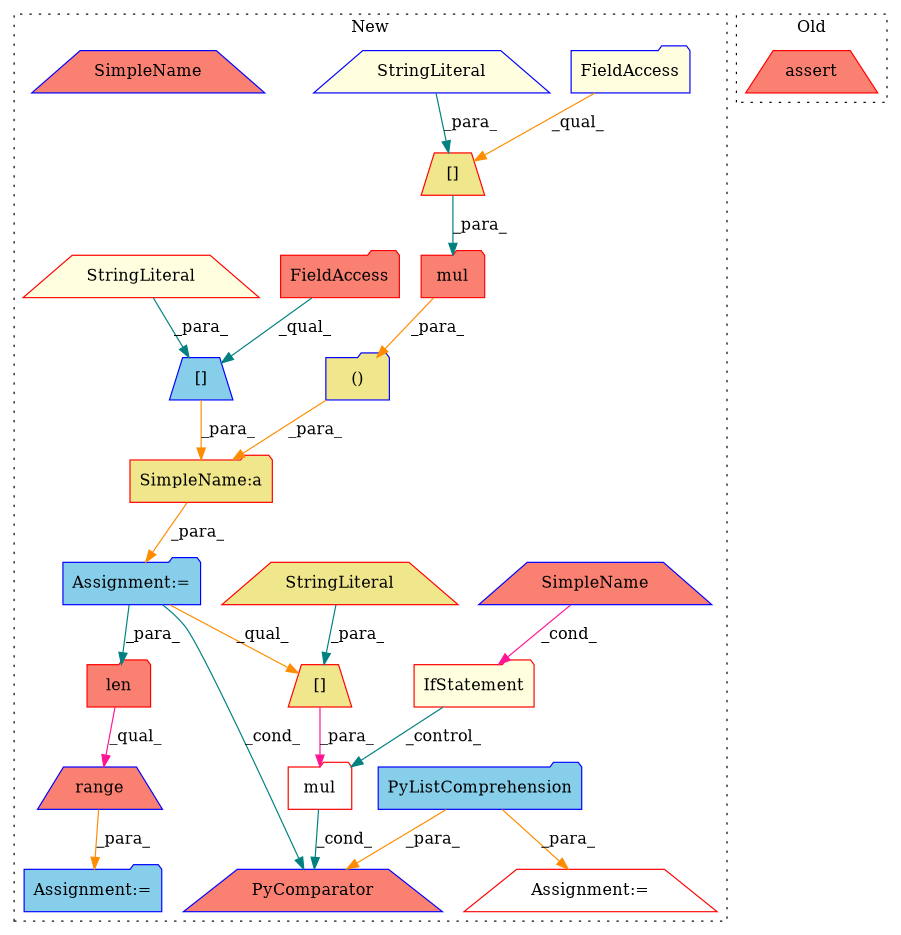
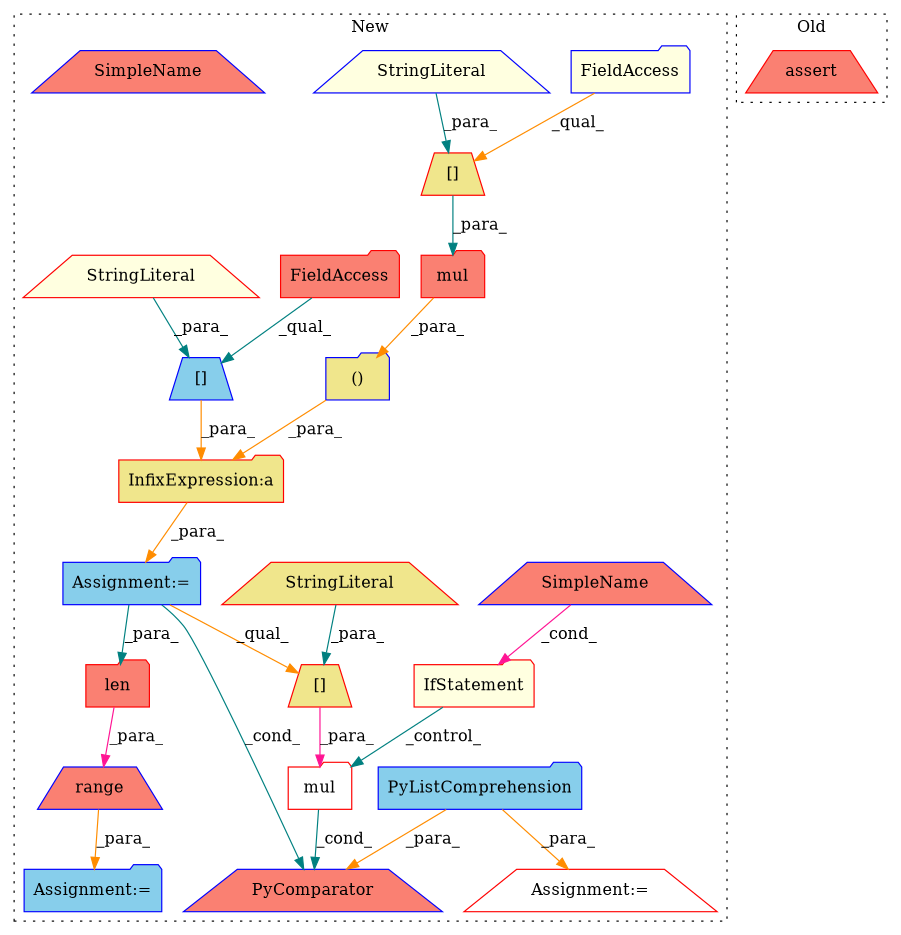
  digraph {
    node [a=32 color=red fillcolor=salmon l="4,1" s=1797 shape=trapezium style=filled]
    edge [color=darkorange]
    n1 [label=mul s="1636,1669" shape=folder]
    n2 [a=2 fillcolor=khaki l="10,1" label="[]" s="1640,1668"]
    n3 [a=22 color=blue fillcolor=lightyellow l=9 label=FieldAccess s=1640 shape=folder]
    n4 [a=45 color=blue fillcolor=lightyellow l=18 label=StringLiteral s=1650]
    n5 [a=7 fillcolor=white l=12 label="Assignment:=" s=1688]
    n6 [a=106 color=blue fillcolor=khaki l=58 label="()" s=1612 shape=folder]
-   n7 [a=27 fillcolor=khaki l=8 label="SimpleName:a" s=1604 shape=folder]
+   n7 [a=27 fillcolor=khaki l=8 label="InfixExpression:a" s=1604 shape=folder]
    n8 [a=2 fillcolor=khaki l="10,1" label="[]" s="1704,1737"]
    n9 [fillcolor=white label=mul s="1700,1738" shape=folder]
    n10 [a=2 color=blue fillcolor=skyblue l="10,1" label="[]" s="1575,1603"]
    n11 [color=blue l="6,1" label=range s="1804,1824"]
    n12 [a=109 color=blue fillcolor=skyblue l=142 label=PyListComprehension s=1700 shape=folder]
    n13 [a=45 fillcolor=lightyellow l=18 label=StringLiteral s=1585]
    n14 [a=45 fillcolor=khaki l=23 label=StringLiteral s=1714]
    n15 [a=113 color=blue l=37 label=PyComparator]
    n16 [label=len s="1810,1823" shape=folder]
    n17 [a=22 l=9 label=FieldAccess s=1575 shape=folder]
    n18 [a=25 fillcolor=lightyellow l=37 label=IfStatement shape=folder]
    n19 [a=42 color=blue l=5 label=SimpleName s=1829]
    n20 [a=7 color=blue fillcolor=skyblue l=1 label="Assignment:=" s=1573 shape=folder]
    n21 [a=7 color=blue fillcolor=skyblue l=37 label="Assignment:=" shape=folder]
    n22 [a=42 color=blue l=5 label=SimpleName s=1829]
    n23 [a=6 l=7 label=assert s=861]
    subgraph cluster_1 {
      label=New
      style=dotted
      n1
      n2
      n3
      n4
      n5
      n6
      n7
      n8
      n9
      n10
      n11
      n12
      n13
      n14
      n15
      n16
      n17
      n18
      n19
      n20
      n21
      n22
    }
    subgraph cluster_2 {
      label=Old
      style=dotted
      n23
    }
    n1 -> n6 [label=_para_]
    n2 -> n1 [color=teal label=_para_]
    n3 -> n2 [label=_qual_]
    n4 -> n2 [color=teal label=_para_]
    n6 -> n7 [label=_para_]
    n7 -> n20 [label=_para_]
    n8 -> n9 [color=deeppink label=_para_]
    n9 -> n15 [color=teal label=_cond_]
    n10 -> n7 [label=_para_]
    n11 -> n21 [label=_para_]
    n12 -> n5 [label=_para_]
    n12 -> n15 [label=_para_]
    n13 -> n10 [color=teal label=_para_]
    n14 -> n8 [color=teal label=_para_]
-   n16 -> n11 [color=deeppink label=_qual_]
+   n16 -> n11 [color=deeppink label=_para_]
    n17 -> n10 [color=teal label=_qual_]
    n18 -> n9 [color=teal label=_control_]
    n20 -> n8 [label=_qual_]
    n20 -> n15 [color=teal label=_cond_]
    n20 -> n16 [color=teal label=_para_]
    n22 -> n18 [color=deeppink label=_cond_]
  }
